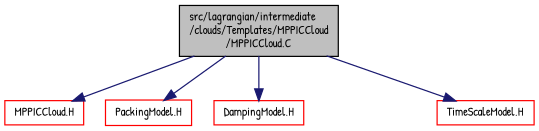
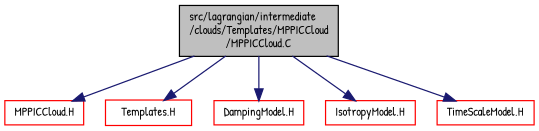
  digraph {
    fontname="Patrick Hand"
    node [color=red fontname="Patrick Hand" fontsize=10 shape=record]
    edge [color=midnightblue fontname="Patrick Hand" fontsize=10 labelfontname=FreeSans labelfontsize=10 style=solid]
    n1 [color=black fillcolor=grey75 fontcolor=black height=0.2 label="src/lagrangian/intermediate\l/clouds/Templates/MPPICCloud\l/MPPICCloud.C" style=filled width=0.4]
    n2 [height=0.2 label="MPPICCloud.H" width=0.4]
-   n3 [height=0.2 label="PackingModel.H" width=0.4]
+   n3 [height=0.2 label="Templates.H" width=0.4]
    n4 [height=0.2 label="DampingModel.H" width=0.4]
+   n5 [height=0.2 label="IsotropyModel.H" width=0.4]
    n6 [height=0.2 label="TimeScaleModel.H" width=0.4]
    n1 -> n2
    n1 -> n3
    n1 -> n4
+   n1 -> n5
    n1 -> n6
  }
